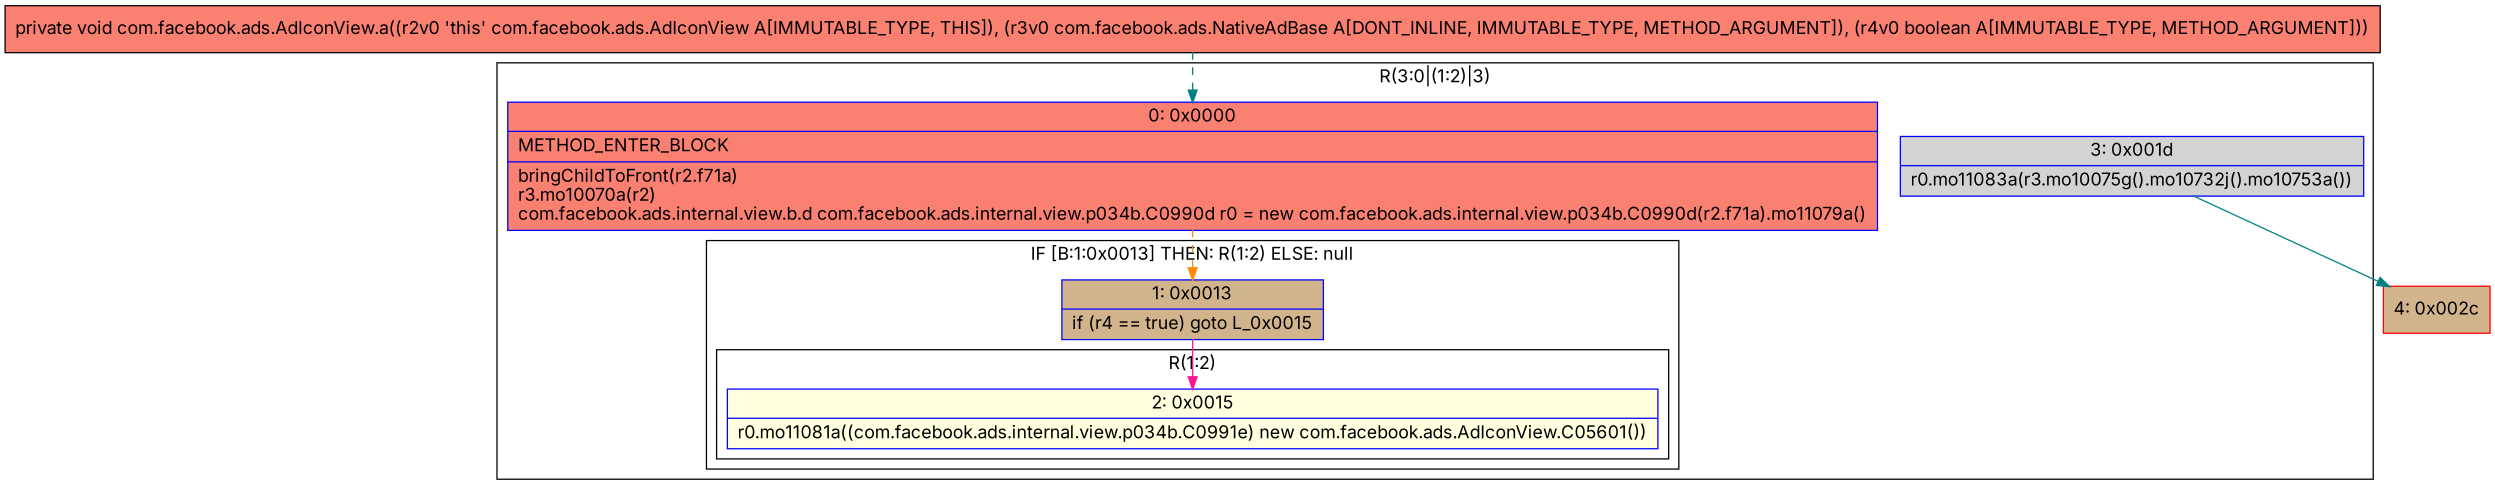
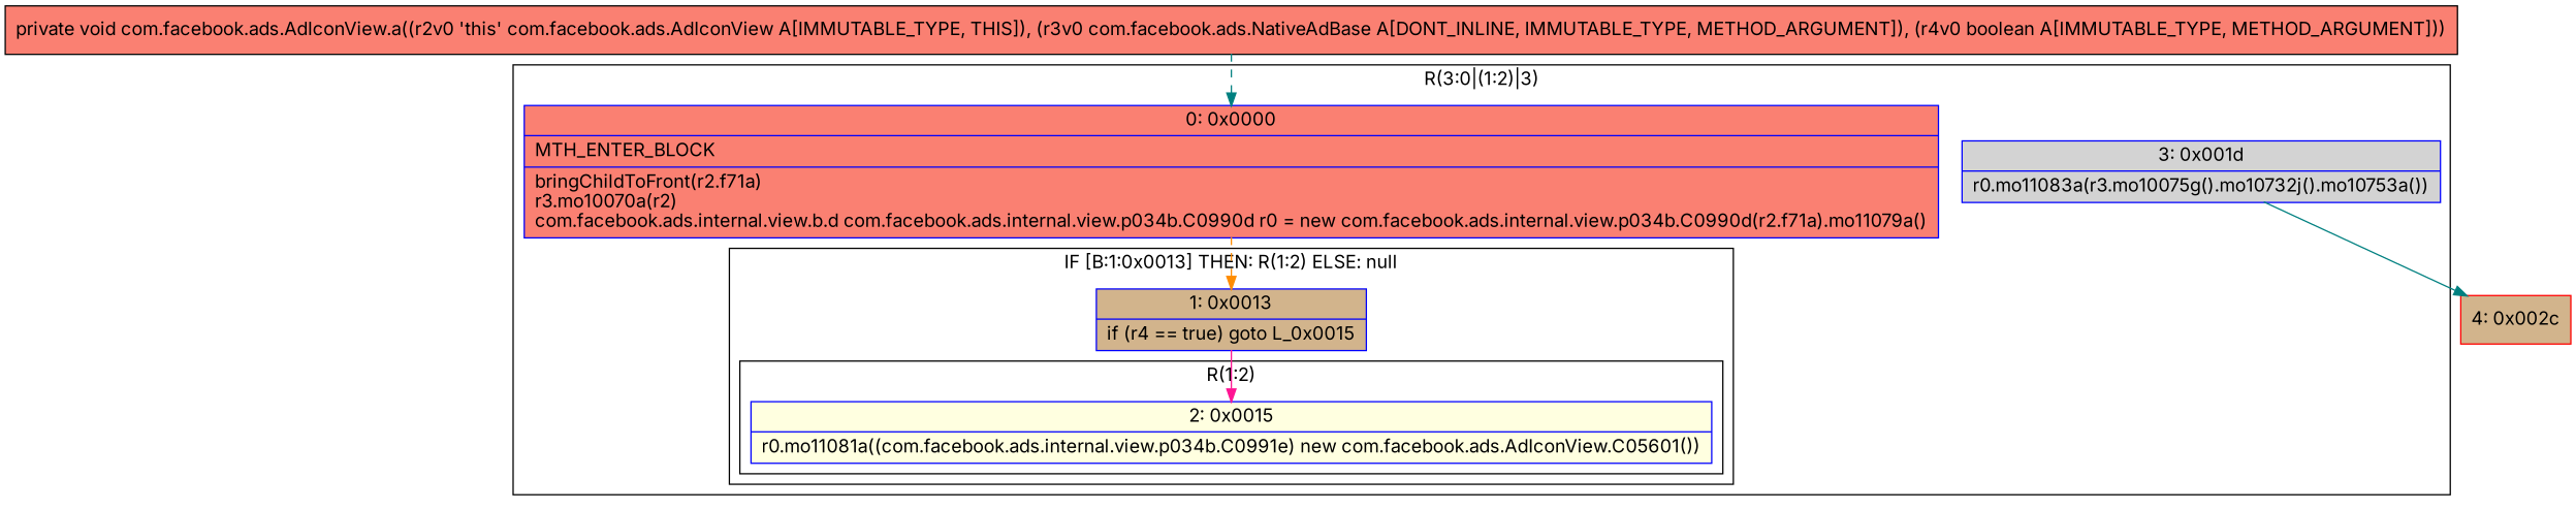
  digraph {
    fontname=Inter
    node [color=blue fillcolor=tan fontname=Inter shape=record style=filled]
    edge [color=teal fontname=Inter style=solid]
    n1 [fillcolor=lightyellow label="{2\:\ 0x0015|r0.mo11081a((com.facebook.ads.internal.view.p034b.C0991e) new com.facebook.ads.AdIconView.C05601())\l}"]
    n2 [label="{1\:\ 0x0013|if (r4 == true) goto L_0x0015\l}"]
-   n3 [fillcolor=salmon label="{0\:\ 0x0000|METHOD_ENTER_BLOCK\l|bringChildToFront(r2.f71a)\lr3.mo10070a(r2)\lcom.facebook.ads.internal.view.b.d com.facebook.ads.internal.view.p034b.C0990d r0 = new com.facebook.ads.internal.view.p034b.C0990d(r2.f71a).mo11079a()\l}"]
+   n3 [fillcolor=salmon label="{0\:\ 0x0000|MTH_ENTER_BLOCK\l|bringChildToFront(r2.f71a)\lr3.mo10070a(r2)\lcom.facebook.ads.internal.view.b.d com.facebook.ads.internal.view.p034b.C0990d r0 = new com.facebook.ads.internal.view.p034b.C0990d(r2.f71a).mo11079a()\l}"]
    n4 [fillcolor=lightgrey label="{3\:\ 0x001d|r0.mo11083a(r3.mo10075g().mo10732j().mo10753a())\l}"]
    n5 [color=red label="{4\:\ 0x002c}"]
    n6 [fillcolor=salmon label="{private void com.facebook.ads.AdIconView.a((r2v0 'this' com.facebook.ads.AdIconView A[IMMUTABLE_TYPE, THIS]), (r3v0 com.facebook.ads.NativeAdBase A[DONT_INLINE, IMMUTABLE_TYPE, METHOD_ARGUMENT]), (r4v0 boolean A[IMMUTABLE_TYPE, METHOD_ARGUMENT])) }" color=""]
    subgraph cluster_1 {
      label="R(3:0|(1:2)|3)"
      n3
      n4
      subgraph cluster_2 {
        label="IF [B:1:0x0013] THEN: R(1:2) ELSE: null"
        n2
        subgraph cluster_3 {
          label="R(1:2)"
          n1
        }
      }
    }
    n2 -> n1 [color=deeppink]
    n3 -> n2 [color=darkorange style=dashed]
    n4 -> n5
    n6 -> n3 [style=dashed]
  }
